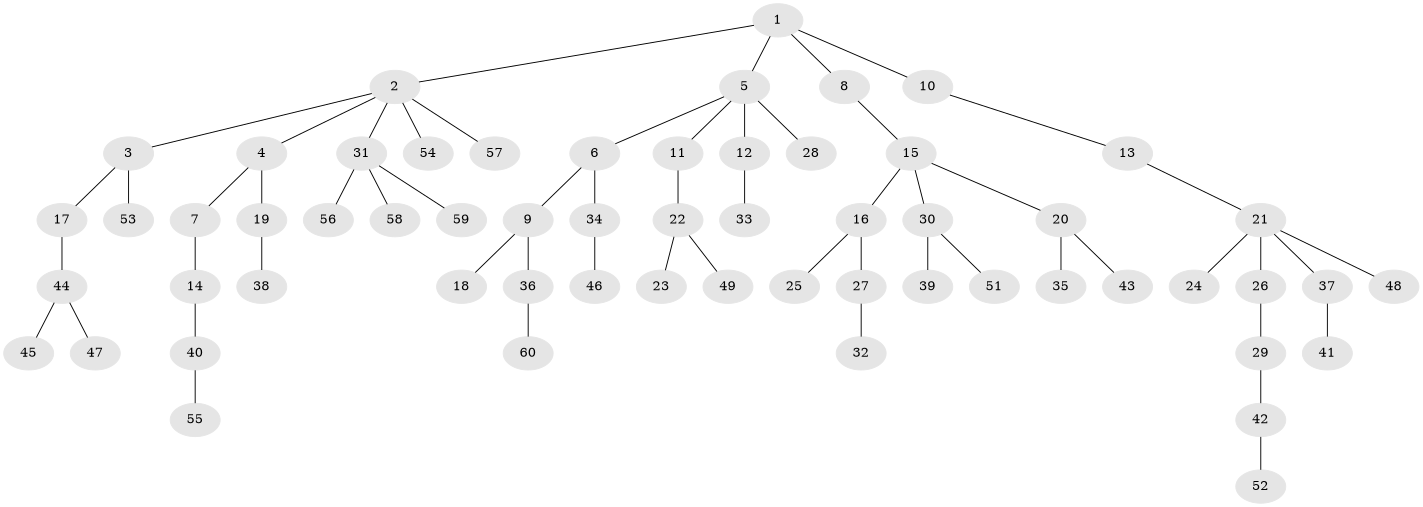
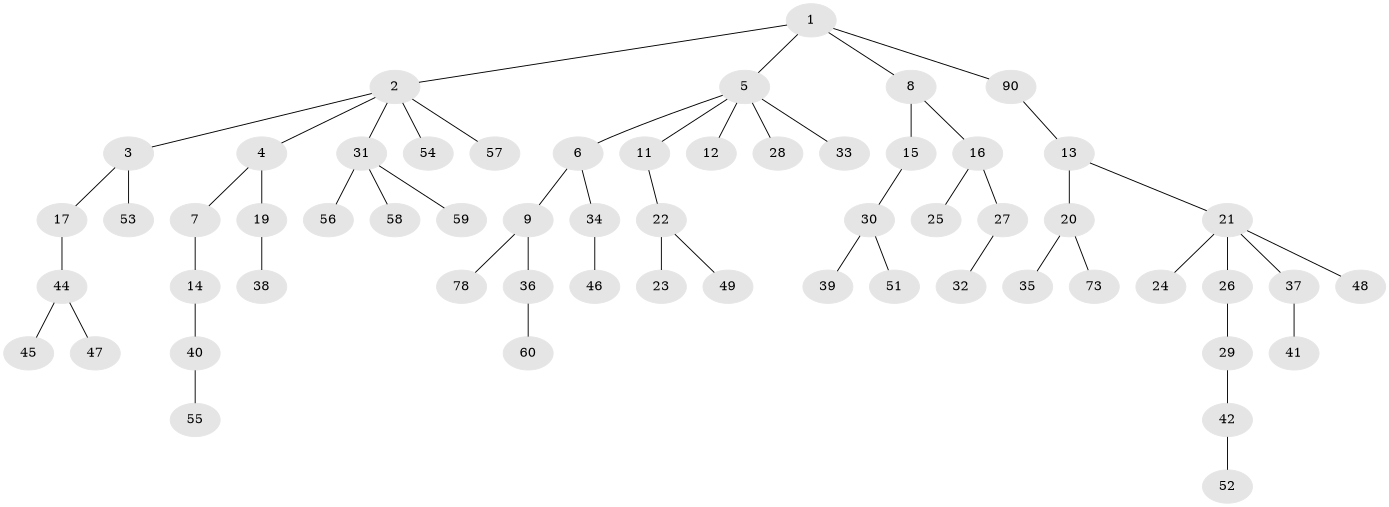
  graph {
    node [color=gray90 style=filled]
    1
    2
    5
    8
-   10
+   10 [label=90]
    3
    4
    31
    54
    57
    6
    11
    12
    28
    33
    15
    13
    17
    53
    7
    19
    56
    58
    59
    44
    14
    38
    9
    34
    22
-   18
+   18 [label=78]
    36
    46
    40
    16
    30
    60
    20
    21
    23
    49
    35
-   43
+   43 [label=73]
    24
    26
    37
    48
    55
    25
    27
    39
    51
    32
    45
    47
    29
    41
    42
    52
    1 -- 2
    1 -- 5
    1 -- 8
    1 -- 10
    2 -- 3
    2 -- 4
    2 -- 31
    2 -- 54
    2 -- 57
    5 -- 6
    5 -- 11
    5 -- 12
    5 -- 28
-   12 -- 33
+   5 -- 33
    8 -- 15
    10 -- 13
    3 -- 17
    3 -- 53
    4 -- 7
    4 -- 19
    31 -- 56
    31 -- 58
    31 -- 59
    6 -- 9
    6 -- 34
    11 -- 22
-   15 -- 16
+   8 -- 16
    15 -- 30
-   15 -- 20
+   13 -- 20
    13 -- 21
    17 -- 44
    7 -- 14
    19 -- 38
    44 -- 45
    44 -- 47
    14 -- 40
    9 -- 18
    9 -- 36
    34 -- 46
    22 -- 23
    22 -- 49
    36 -- 60
    40 -- 55
    16 -- 25
    16 -- 27
    30 -- 39
    30 -- 51
    20 -- 35
    20 -- 43
    21 -- 24
    21 -- 26
    21 -- 37
    21 -- 48
    26 -- 29
    37 -- 41
    27 -- 32
    29 -- 42
    42 -- 52
  }
